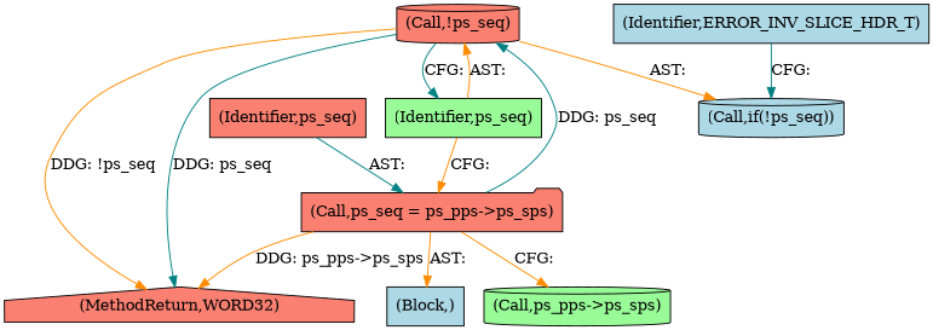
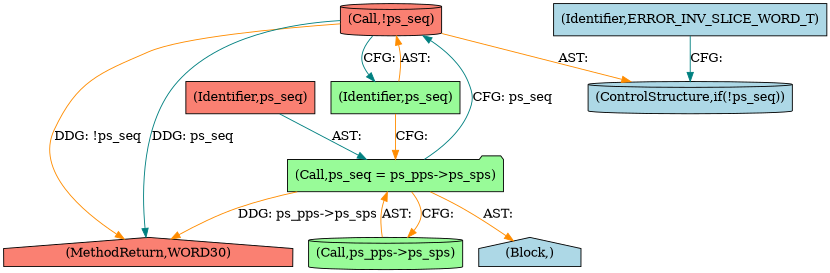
  digraph {
    node [fillcolor=salmon shape=cylinder style=filled]
    edge [color=darkorange]
    n1 [label="(Call,!ps_seq)"]
    n2 [fillcolor=palegreen label="(Identifier,ps_seq)" shape=box]
-   n3 [fillcolor=lightblue label="(Call,if(!ps_seq))"]
-   n4 [label="(MethodReturn,WORD32)" shape=house]
-   n5 [label="(Call,ps_seq = ps_pps->ps_sps)" shape=folder]
-   n6 [fillcolor=lightblue label="(Block,)" shape=box]
+   n3 [fillcolor=lightblue label="(ControlStructure,if(!ps_seq))"]
+   n4 [label="(MethodReturn,WORD30)" shape=house]
+   n5 [fillcolor=palegreen label="(Call,ps_seq = ps_pps->ps_sps)" shape=folder]
+   n6 [fillcolor=lightblue label="(Block,)" shape=house]
    n7 [fillcolor=palegreen label="(Call,ps_pps->ps_sps)"]
    n8 [label="(Identifier,ps_seq)" shape=box]
-   n9 [fillcolor=lightblue label="(Identifier,ERROR_INV_SLICE_HDR_T)" shape=box]
+   n9 [fillcolor=lightblue label="(Identifier,ERROR_INV_SLICE_WORD_T)" shape=box]
    n1 -> n2 [color=teal label="CFG: "]
    n1 -> n3 [label="AST: "]
    n1 -> n4 [label="DDG: !ps_seq"]
    n1 -> n4 [color=teal label="DDG: ps_seq"]
    n2 -> n1 [label="AST: "]
    n2 -> n5 [label="CFG: "]
-   n5 -> n1 [color=teal label="DDG: ps_seq"]
+   n5 -> n1 [color=teal label="CFG: ps_seq"]
    n5 -> n4 [label="DDG: ps_pps->ps_sps"]
    n5 -> n6 [label="AST: "]
    n5 -> n7 [label="CFG: "]
+   n7 -> n5 [label="AST: "]
    n8 -> n5 [color=teal label="AST: "]
    n9 -> n3 [color=teal label="CFG: "]
  }
